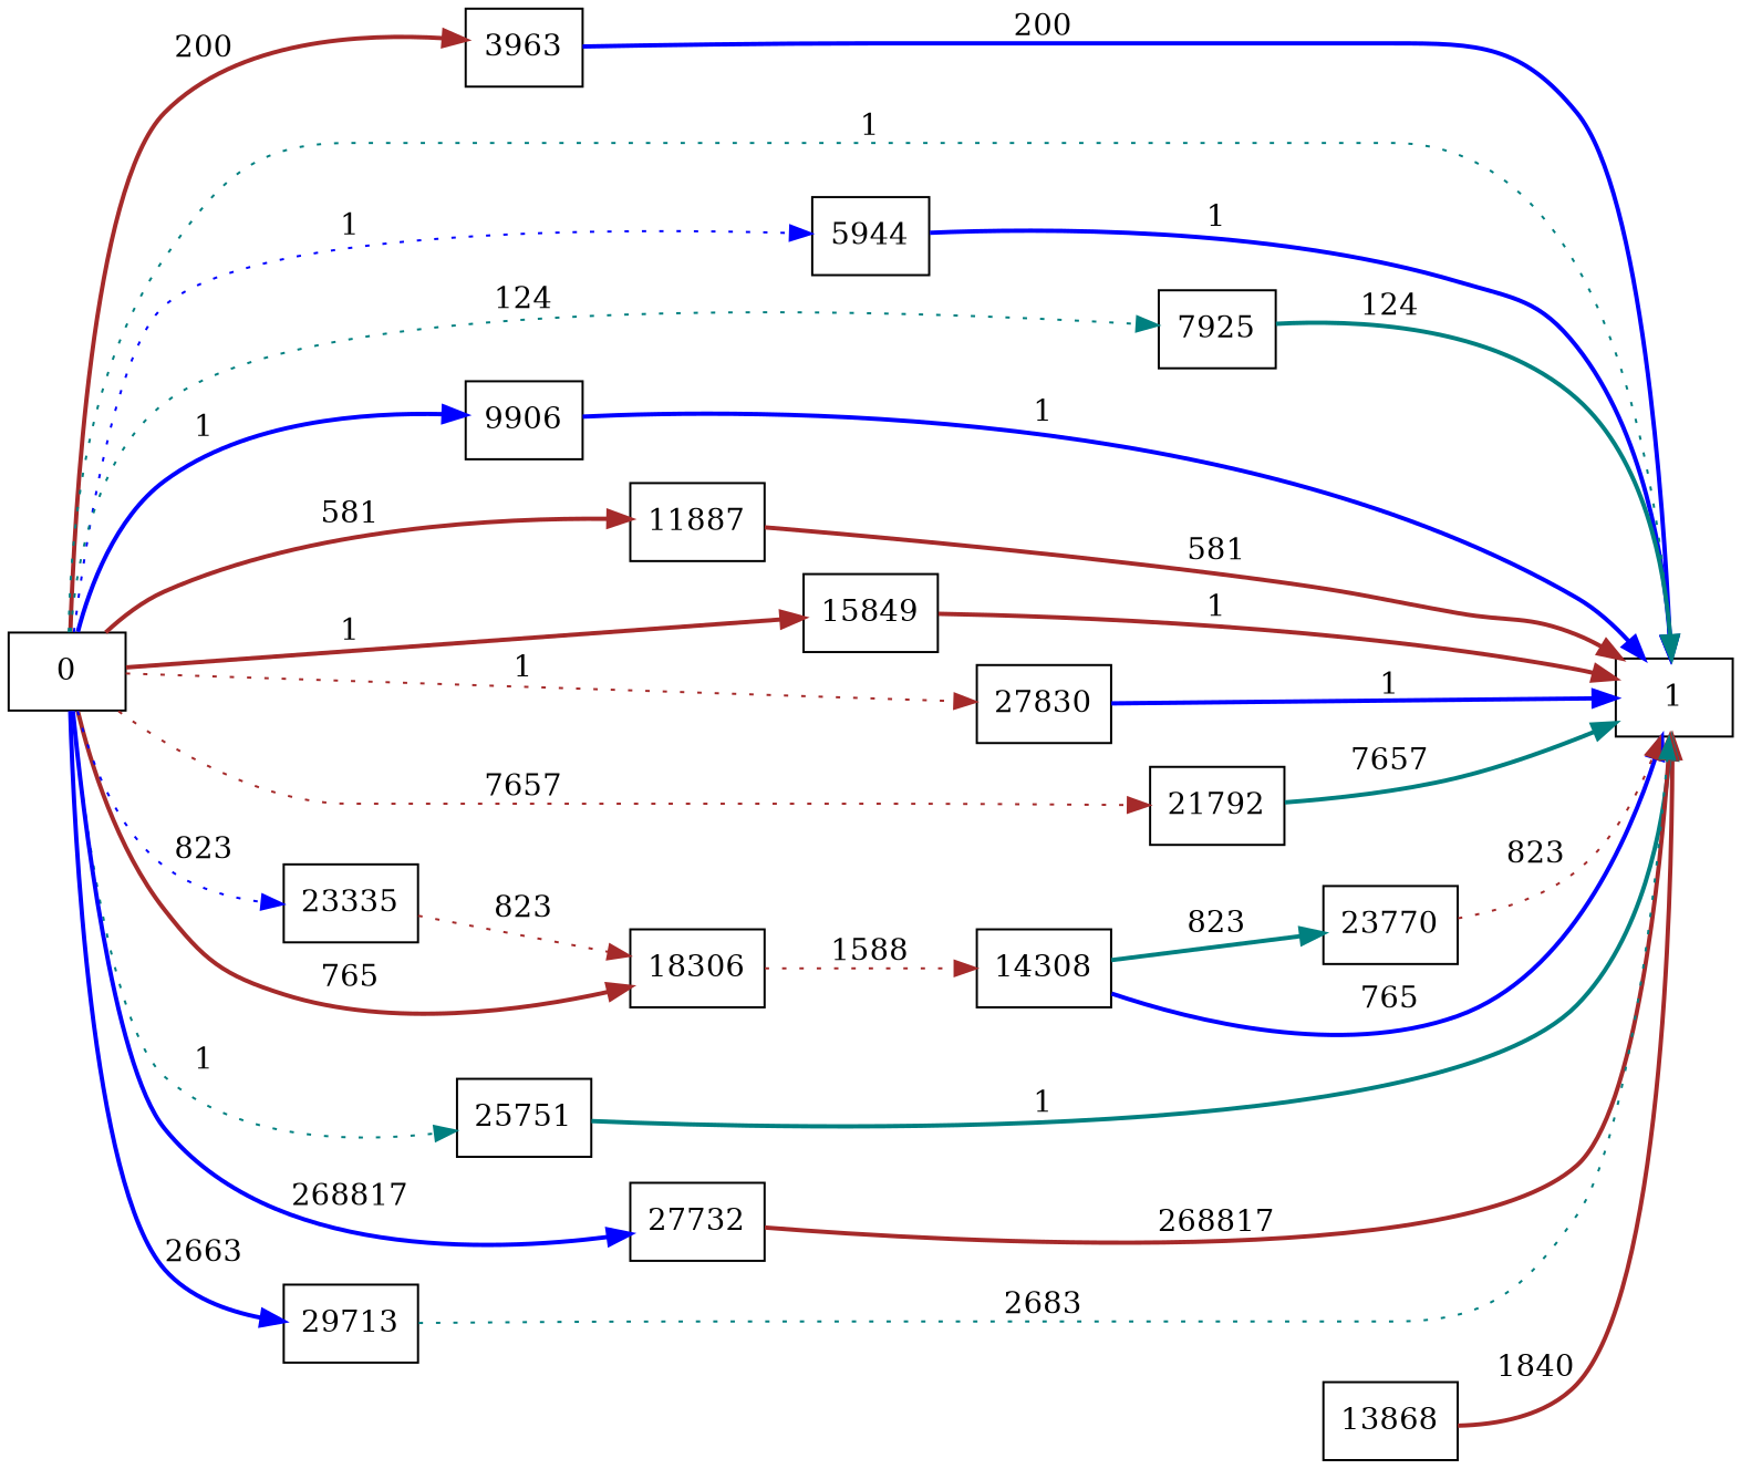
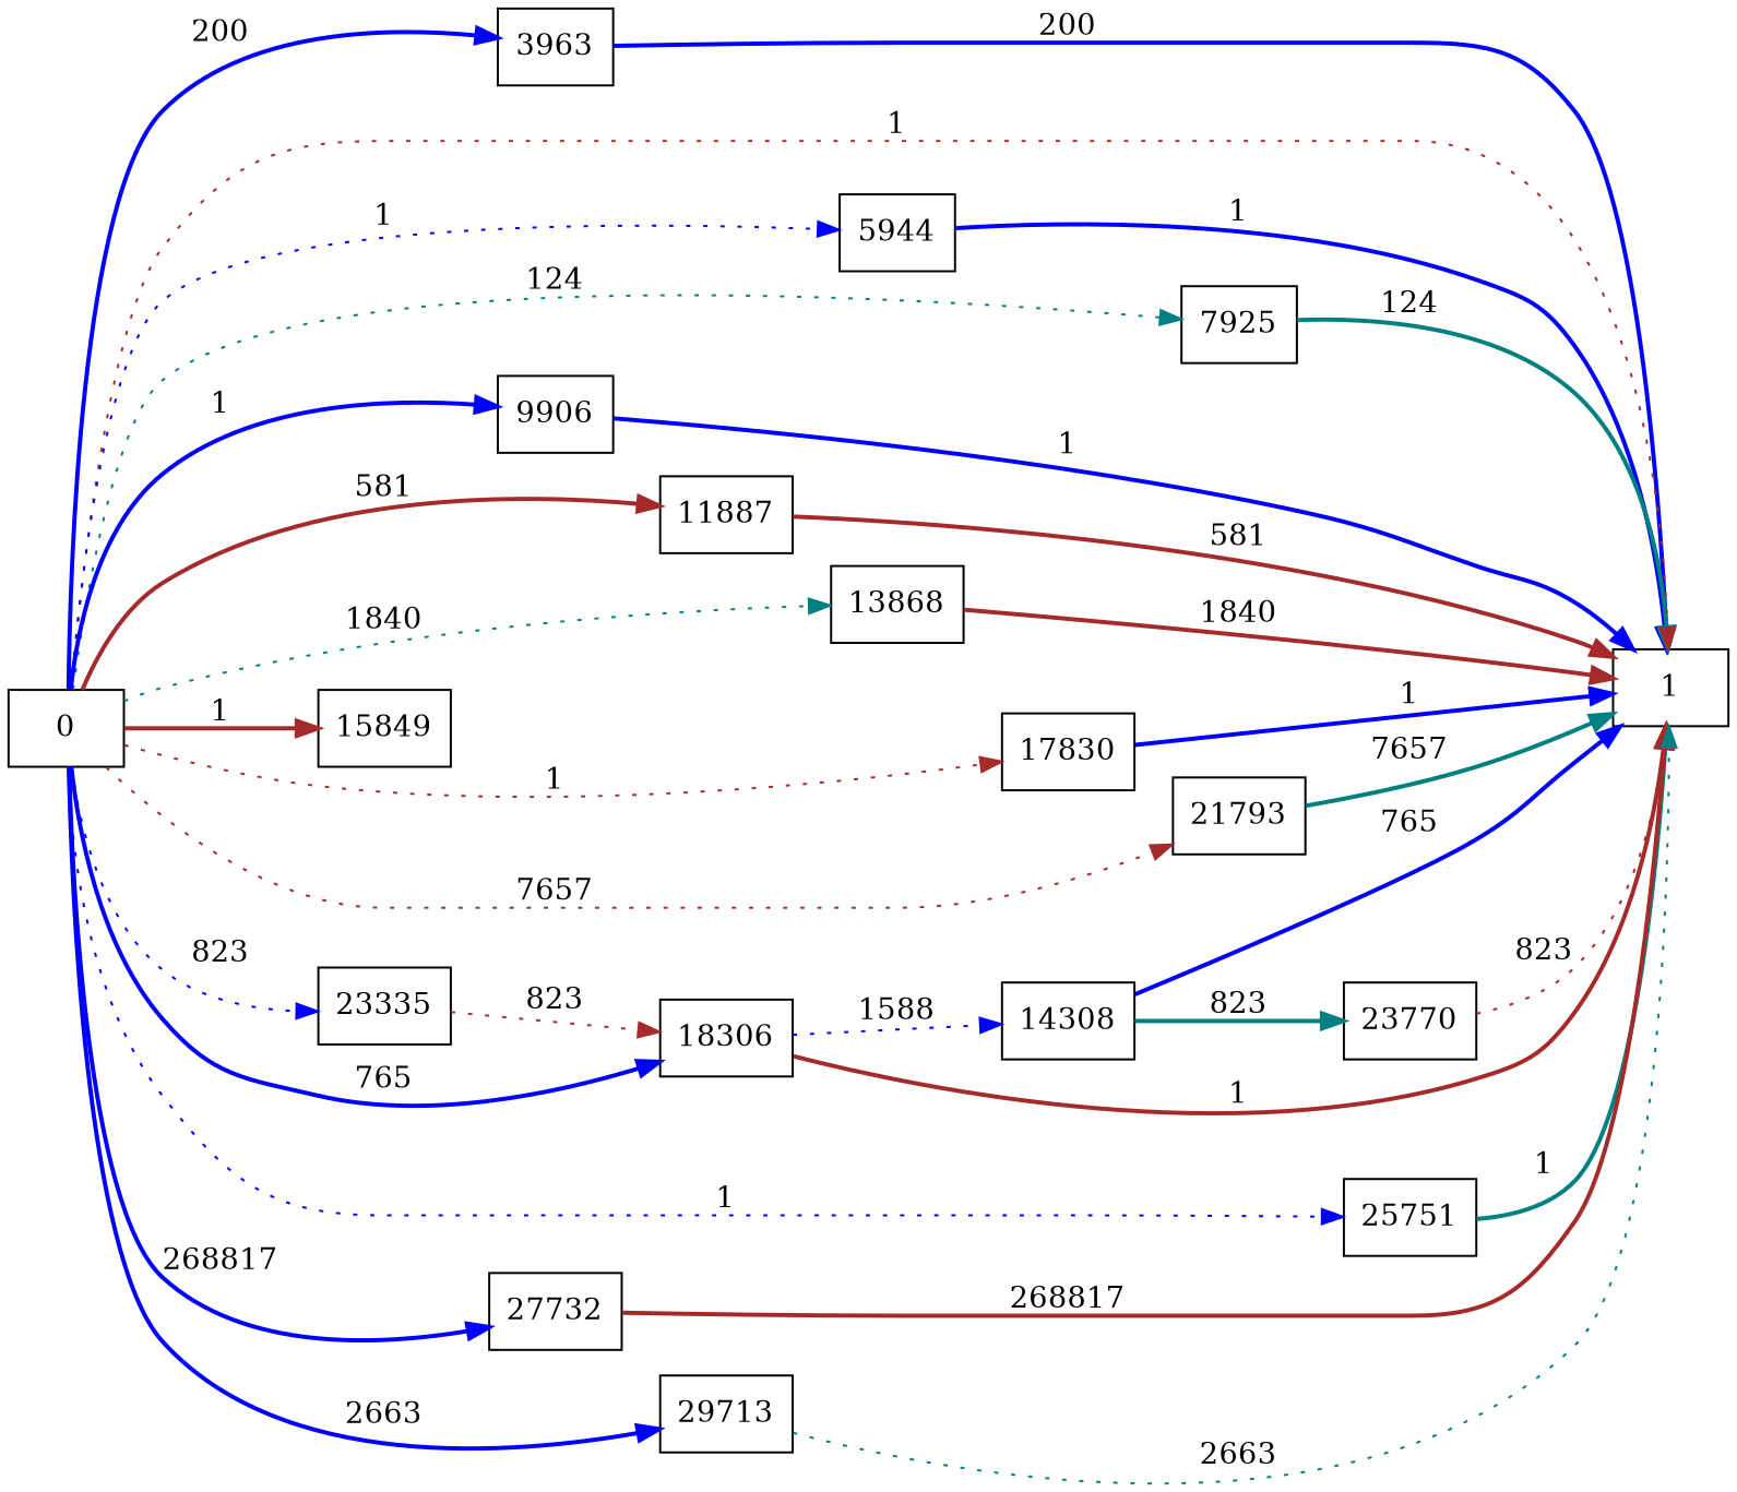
  digraph {
    rankdir=LR
    node [shape=rectangle]
    edge [color=brown style=bold]
    3963
    1
    5944
    7925
    9906
    11887
    13868
    15849
-   17830 [label=27830]
+   17830
    n10 [label=14308]
    18306
    23770
-   21792
+   21792 [label=21793]
    23335
    25751
    27732
    29713
    0
    3963 -> 1 [color=blue label=200]
    5944 -> 1 [color=blue label=1]
    7925 -> 1 [color=teal label=124]
    9906 -> 1 [color=blue label=1]
    11887 -> 1 [label=581]
    13868 -> 1 [label=1840]
-   15849 -> 1 [label=1]
+   18306 -> 1 [label=1]
    17830 -> 1 [color=blue label=1]
    n10 -> 1 [color=blue label=765]
    n10 -> 23770 [color=teal label=823]
-   18306 -> n10 [label=1588 style=dotted]
+   18306 -> n10 [color=blue label=1588 style=dotted]
    23770 -> 1 [label=823 style=dotted]
    21792 -> 1 [color=teal label=7657]
    23335 -> 18306 [label=823 style=dotted]
    25751 -> 1 [color=teal label=1]
    27732 -> 1 [label=268817]
-   29713 -> 1 [color=teal label=2683 style=dotted]
-   0 -> 3963 [label=200]
-   0 -> 1 [color=teal label=1 style=dotted]
+   29713 -> 1 [color=teal label=2663 style=dotted]
+   0 -> 3963 [color=blue label=200]
+   0 -> 1 [label=1 style=dotted]
    0 -> 5944 [color=blue label=1 style=dotted]
    0 -> 7925 [color=teal label=124 style=dotted]
    0 -> 9906 [color=blue label=1]
    0 -> 11887 [label=581]
+   0 -> 13868 [color=teal label=1840 style=dotted]
    0 -> 15849 [label=1]
    0 -> 17830 [label=1 style=dotted]
-   0 -> 18306 [label=765]
+   0 -> 18306 [color=blue label=765]
    0 -> 21792 [label=7657 style=dotted]
    0 -> 23335 [color=blue label=823 style=dotted]
-   0 -> 25751 [color=teal label=1 style=dotted]
+   0 -> 25751 [color=blue label=1 style=dotted]
    0 -> 27732 [color=blue label=268817]
    0 -> 29713 [color=blue label=2663]
  }
